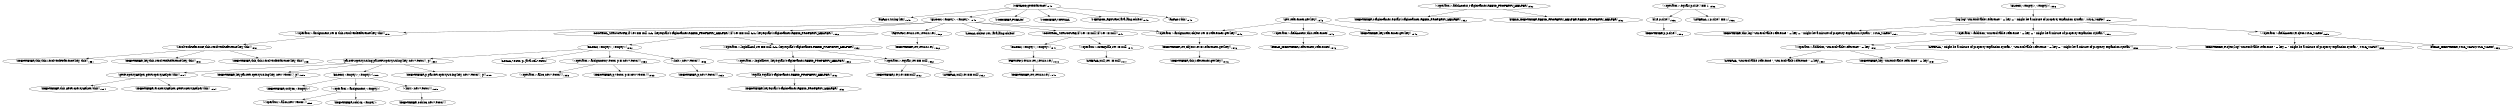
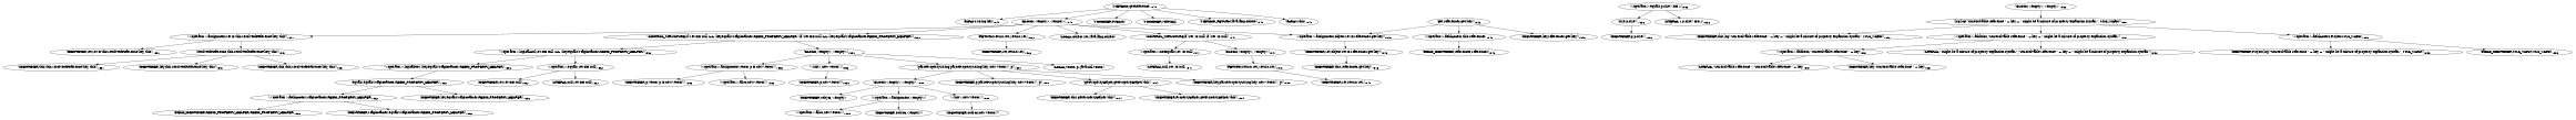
  digraph {
    n1 [label=<(METHOD,getReference)<SUB>1945</SUB>>]
    n2 [label=<(PARAM,this)<SUB>1945</SUB>>]
    n3 [label=<(PARAM,String key)<SUB>1945</SUB>>]
    n4 [label=<(BLOCK,&lt;empty&gt;,&lt;empty&gt;)<SUB>1945</SUB>>]
    n5 [label=<(MODIFIER,PUBLIC)>]
    n6 [label=<(MODIFIER,VIRTUAL)>]
    n7 [label=<(METHOD_RETURN,java.lang.Object)<SUB>1945</SUB>>]
    n8 [label=<(LOCAL,Object ret: java.lang.Object)>]
    n9 [label=<(&lt;operator&gt;.assignment,Object ret = references.get(key))<SUB>1946</SUB>>]
    n10 [label=<(CONTROL_STRUCTURE,if (ret != null),if (ret != null))<SUB>1947</SUB>>]
    n11 [label=<(&lt;operator&gt;.assignment,ret = this.resolveIdReference(key, this))<SUB>1951</SUB>>]
    n12 [label=<(CONTROL_STRUCTURE,if (ret == null &amp;&amp; !key.equals(MagicNames.REFID_PROPERTY_HELPER)),if (ret == null &amp;&amp; !key.equals(MagicNames.REFID_PROPERTY_HELPER)))<SUB>1952</SUB>>]
    n13 [label=<(RETURN,return ret;,return ret;)<SUB>1962</SUB>>]
    n14 [label=<(IDENTIFIER,ret,Object ret = references.get(key))<SUB>1946</SUB>>]
    n15 [label=<(&lt;operator&gt;.notEquals,ret != null)<SUB>1947</SUB>>]
    n16 [label=<(BLOCK,&lt;empty&gt;,&lt;empty&gt;)<SUB>1947</SUB>>]
+   n17 [label=<(IDENTIFIER,ret,ret = this.resolveIdReference(key, this))<SUB>1951</SUB>>]
    n18 [label=<(resolveIdReference,this.resolveIdReference(key, this))<SUB>1951</SUB>>]
    n19 [label=<(&lt;operator&gt;.logicalAnd,ret == null &amp;&amp; !key.equals(MagicNames.REFID_PROPERTY_HELPER))<SUB>1952</SUB>>]
    n20 [label=<(BLOCK,&lt;empty&gt;,&lt;empty&gt;)<SUB>1952</SUB>>]
    n21 [label=<(IDENTIFIER,ret,return ret;)<SUB>1962</SUB>>]
    n22 [label=<(IDENTIFIER,this,references.get(key))<SUB>1946</SUB>>]
    n23 [label=<(get,references.get(key))<SUB>1946</SUB>>]
    n24 [label=<(&lt;operator&gt;.fieldAccess,this.references)<SUB>1946</SUB>>]
    n25 [label=<(IDENTIFIER,key,references.get(key))<SUB>1946</SUB>>]
    n26 [label=<(FIELD_IDENTIFIER,references,references)<SUB>1946</SUB>>]
    n27 [label=<(LITERAL,null,ret != null)<SUB>1947</SUB>>]
    n28 [label=<(RETURN,return ret;,return ret;)<SUB>1948</SUB>>]
    n29 [label=<(IDENTIFIER,ret,return ret;)<SUB>1948</SUB>>]
    n30 [label=<(IDENTIFIER,this,this.resolveIdReference(key, this))<SUB>1951</SUB>>]
    n31 [label=<(IDENTIFIER,key,this.resolveIdReference(key, this))<SUB>1951</SUB>>]
    n32 [label=<(IDENTIFIER,this,this.resolveIdReference(key, this))<SUB>1951</SUB>>]
    n33 [label=<(&lt;operator&gt;.equals,ret == null)<SUB>1952</SUB>>]
    n34 [label=<(&lt;operator&gt;.logicalNot,!key.equals(MagicNames.REFID_PROPERTY_HELPER))<SUB>1952</SUB>>]
    n35 [label=<(LOCAL,Vector p: java.util.Vector)>]
    n36 [label=<(&lt;operator&gt;.assignment,Vector p = new Vector())<SUB>1953</SUB>>]
    n37 [label=<(&lt;init&gt;,new Vector())<SUB>1953</SUB>>]
    n38 [label=<(parsePropertyString,parsePropertyString(key, new Vector(), p))<SUB>1954</SUB>>]
    n39 [label=<(IDENTIFIER,ret,ret == null)<SUB>1952</SUB>>]
    n40 [label=<(LITERAL,null,ret == null)<SUB>1952</SUB>>]
    n41 [label=<(equals,equals(MagicNames.REFID_PROPERTY_HELPER))<SUB>1952</SUB>>]
    n42 [label=<(IDENTIFIER,key,equals(MagicNames.REFID_PROPERTY_HELPER))<SUB>1952</SUB>>]
    n43 [label=<(&lt;operator&gt;.fieldAccess,MagicNames.REFID_PROPERTY_HELPER)<SUB>1952</SUB>>]
    n44 [label=<(IDENTIFIER,MagicNames,equals(MagicNames.REFID_PROPERTY_HELPER))<SUB>1952</SUB>>]
    n45 [label=<(FIELD_IDENTIFIER,REFID_PROPERTY_HELPER,REFID_PROPERTY_HELPER)<SUB>1952</SUB>>]
    n46 [label=<(IDENTIFIER,p,Vector p = new Vector())<SUB>1953</SUB>>]
    n47 [label=<(&lt;operator&gt;.alloc,new Vector())<SUB>1953</SUB>>]
    n48 [label=<(IDENTIFIER,p,new Vector())<SUB>1953</SUB>>]
    n49 [label=<(getPropertyHelper,getPropertyHelper(this))<SUB>1954</SUB>>]
    n50 [label=<(IDENTIFIER,key,parsePropertyString(key, new Vector(), p))<SUB>1955</SUB>>]
    n51 [label=<(BLOCK,&lt;empty&gt;,&lt;empty&gt;)<SUB>1955</SUB>>]
    n52 [label=<(IDENTIFIER,p,parsePropertyString(key, new Vector(), p))<SUB>1955</SUB>>]
    n53 [label=<(IDENTIFIER,PropertyHelper,getPropertyHelper(this))<SUB>1954</SUB>>]
    n54 [label=<(IDENTIFIER,this,getPropertyHelper(this))<SUB>1954</SUB>>]
    n55 [label=<(&lt;operator&gt;.assignment,&lt;empty&gt;)>]
    n56 [label=<(&lt;init&gt;,new Vector())<SUB>1955</SUB>>]
    n57 [label=<(IDENTIFIER,$obj43,&lt;empty&gt;)>]
    n58 [label=<(IDENTIFIER,$obj43,&lt;empty&gt;)>]
    n59 [label=<(&lt;operator&gt;.alloc,new Vector())<SUB>1955</SUB>>]
    n60 [label=<(IDENTIFIER,$obj43,new Vector())>]
    n61 [label=<(&lt;operator&gt;.equals,p.size() == 1)<SUB>1956</SUB>>]
    n62 [label=<(size,p.size())<SUB>1956</SUB>>]
    n63 [label=<(LITERAL,1,p.size() == 1)<SUB>1956</SUB>>]
    n64 [label=<(BLOCK,&lt;empty&gt;,&lt;empty&gt;)<SUB>1956</SUB>>]
    n65 [label=<(log,log(&quot;Unresolvable reference &quot; + key + &quot; might be a misuse of property expansion syntax.&quot;, MSG_WARN))<SUB>1957</SUB>>]
    n66 [label=<(IDENTIFIER,p,p.size())<SUB>1956</SUB>>]
    n67 [label=<(IDENTIFIER,this,log(&quot;Unresolvable reference &quot; + key + &quot; might be a misuse of property expansion syntax.&quot;, MSG_WARN))<SUB>1957</SUB>>]
    n68 [label=<(&lt;operator&gt;.addition,&quot;Unresolvable reference &quot; + key + &quot; might be a misuse of property expansion syntax.&quot;)<SUB>1957</SUB>>]
    n69 [label=<(&lt;operator&gt;.fieldAccess,Project.MSG_WARN)<SUB>1959</SUB>>]
    n70 [label=<(&lt;operator&gt;.addition,&quot;Unresolvable reference &quot; + key)<SUB>1957</SUB>>]
    n71 [label=<(LITERAL,&quot; might be a misuse of property expansion syntax.&quot;,&quot;Unresolvable reference &quot; + key + &quot; might be a misuse of property expansion syntax.&quot;)<SUB>1958</SUB>>]
    n72 [label=<(IDENTIFIER,Project,log(&quot;Unresolvable reference &quot; + key + &quot; might be a misuse of property expansion syntax.&quot;, MSG_WARN))<SUB>1959</SUB>>]
    n73 [label=<(FIELD_IDENTIFIER,MSG_WARN,MSG_WARN)<SUB>1959</SUB>>]
    n74 [label=<(LITERAL,&quot;Unresolvable reference &quot;,&quot;Unresolvable reference &quot; + key)<SUB>1957</SUB>>]
    n75 [label=<(IDENTIFIER,key,&quot;Unresolvable reference &quot; + key)<SUB>1957</SUB>>]
    n1 -> n2
    n1 -> n3
    n1 -> n4
    n1 -> n5
    n1 -> n6
    n1 -> n7
    n4 -> n8
    n4 -> n9
    n4 -> n10
    n4 -> n11
    n4 -> n12
    n4 -> n13
    n9 -> n14
    n10 -> n15
    n10 -> n16
+   n11 -> n17
    n11 -> n18
    n12 -> n19
    n12 -> n20
    n13 -> n21
    n14 -> n22
    n15 -> n27
    n16 -> n28
    n18 -> n30
    n18 -> n31
    n18 -> n32
    n19 -> n33
    n19 -> n34
    n20 -> n35
    n20 -> n36
    n20 -> n37
    n20 -> n38
    n23 -> n9
    n23 -> n24
    n23 -> n25
    n24 -> n26
    n28 -> n29
    n33 -> n39
    n33 -> n40
    n34 -> n41
    n36 -> n46
    n36 -> n47
    n37 -> n48
    n38 -> n49
    n38 -> n50
    n38 -> n51
    n38 -> n52
    n41 -> n42
+   n41 -> n43
    n43 -> n44
    n43 -> n45
    n49 -> n53
    n49 -> n54
    n51 -> n55
    n51 -> n56
    n51 -> n57
    n55 -> n58
    n55 -> n59
    n56 -> n60
    n61 -> n62
    n61 -> n63
    n62 -> n66
    n64 -> n65
    n65 -> n67
    n65 -> n68
    n65 -> n69
    n68 -> n70
    n68 -> n71
    n69 -> n72
    n69 -> n73
    n70 -> n74
    n70 -> n75
  }
